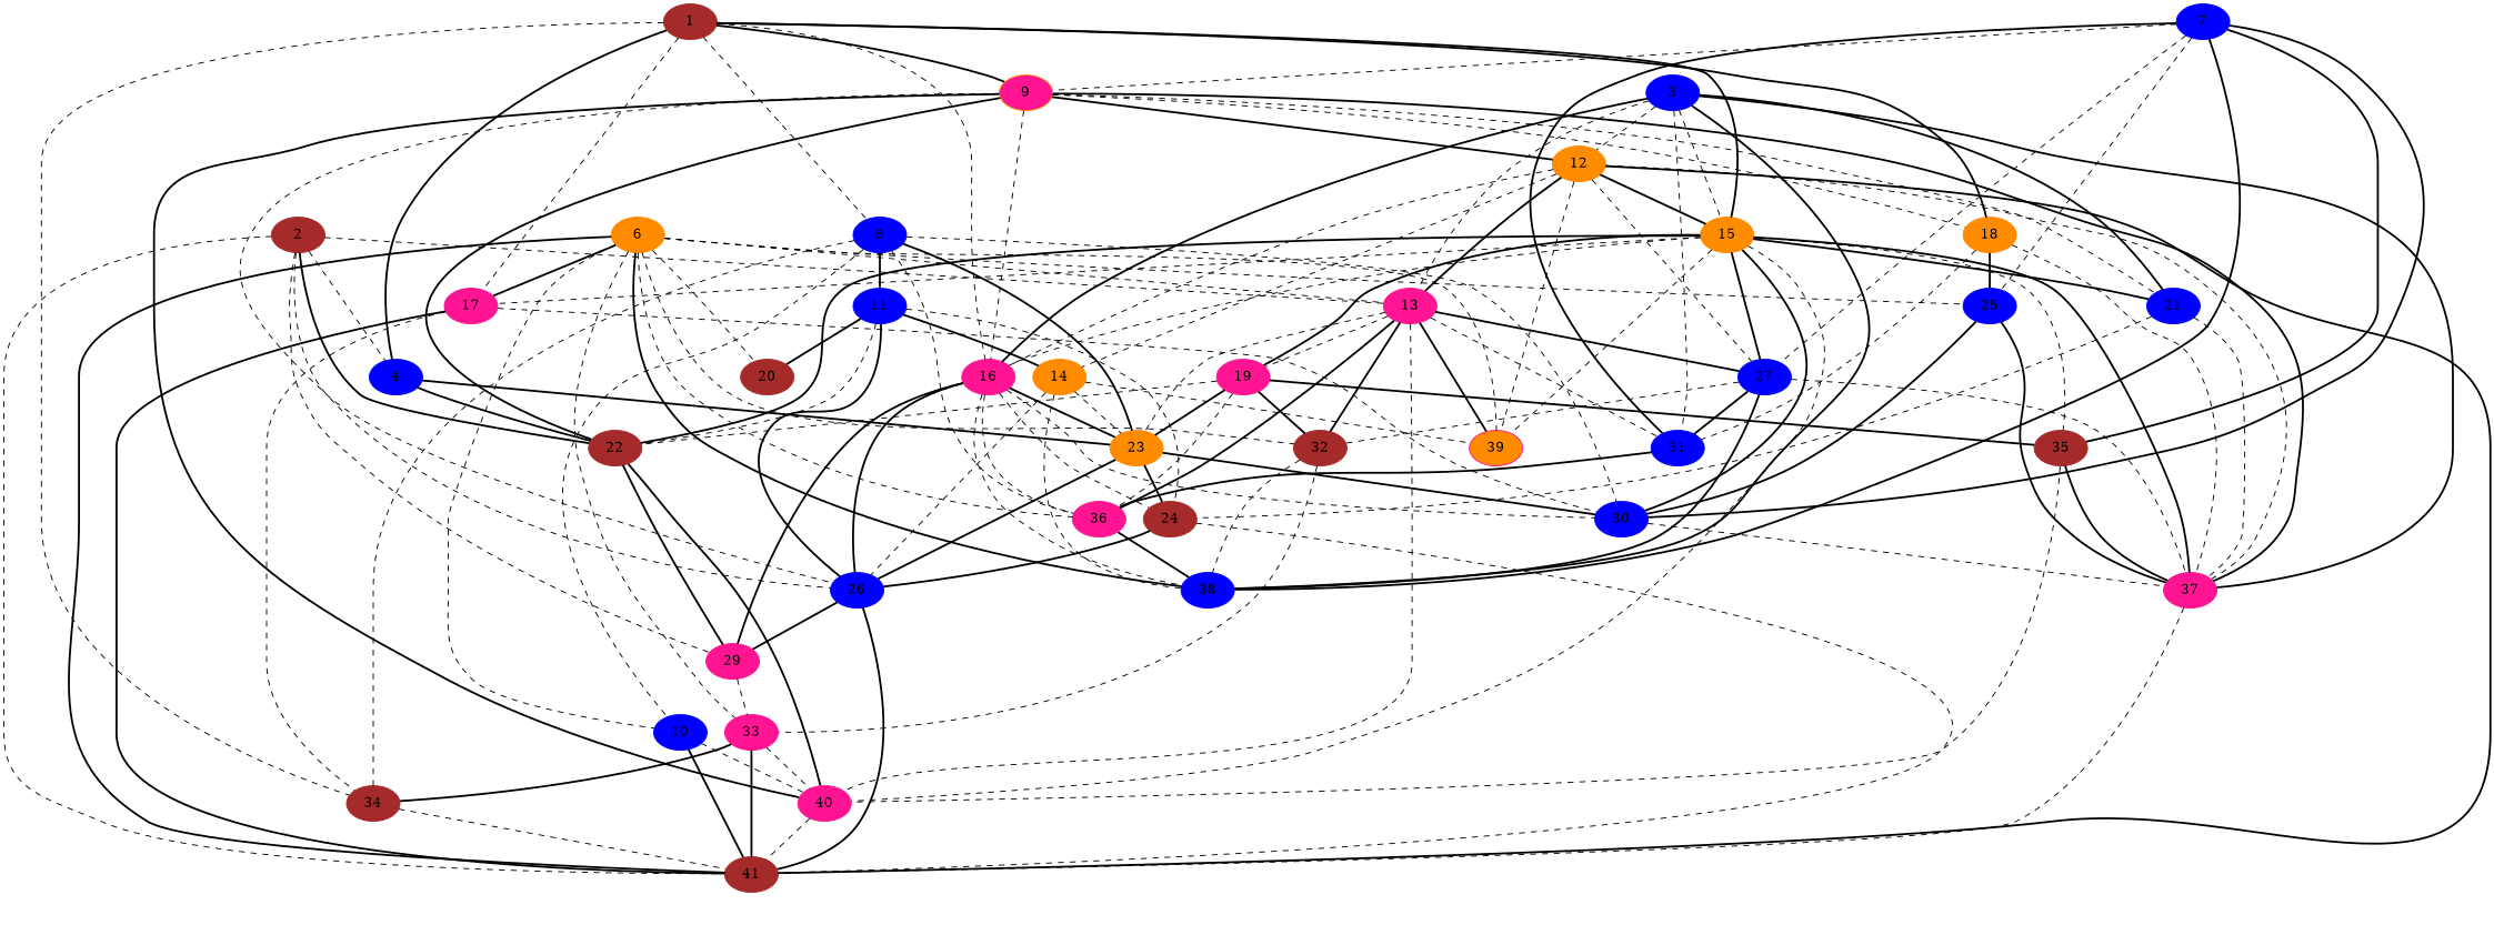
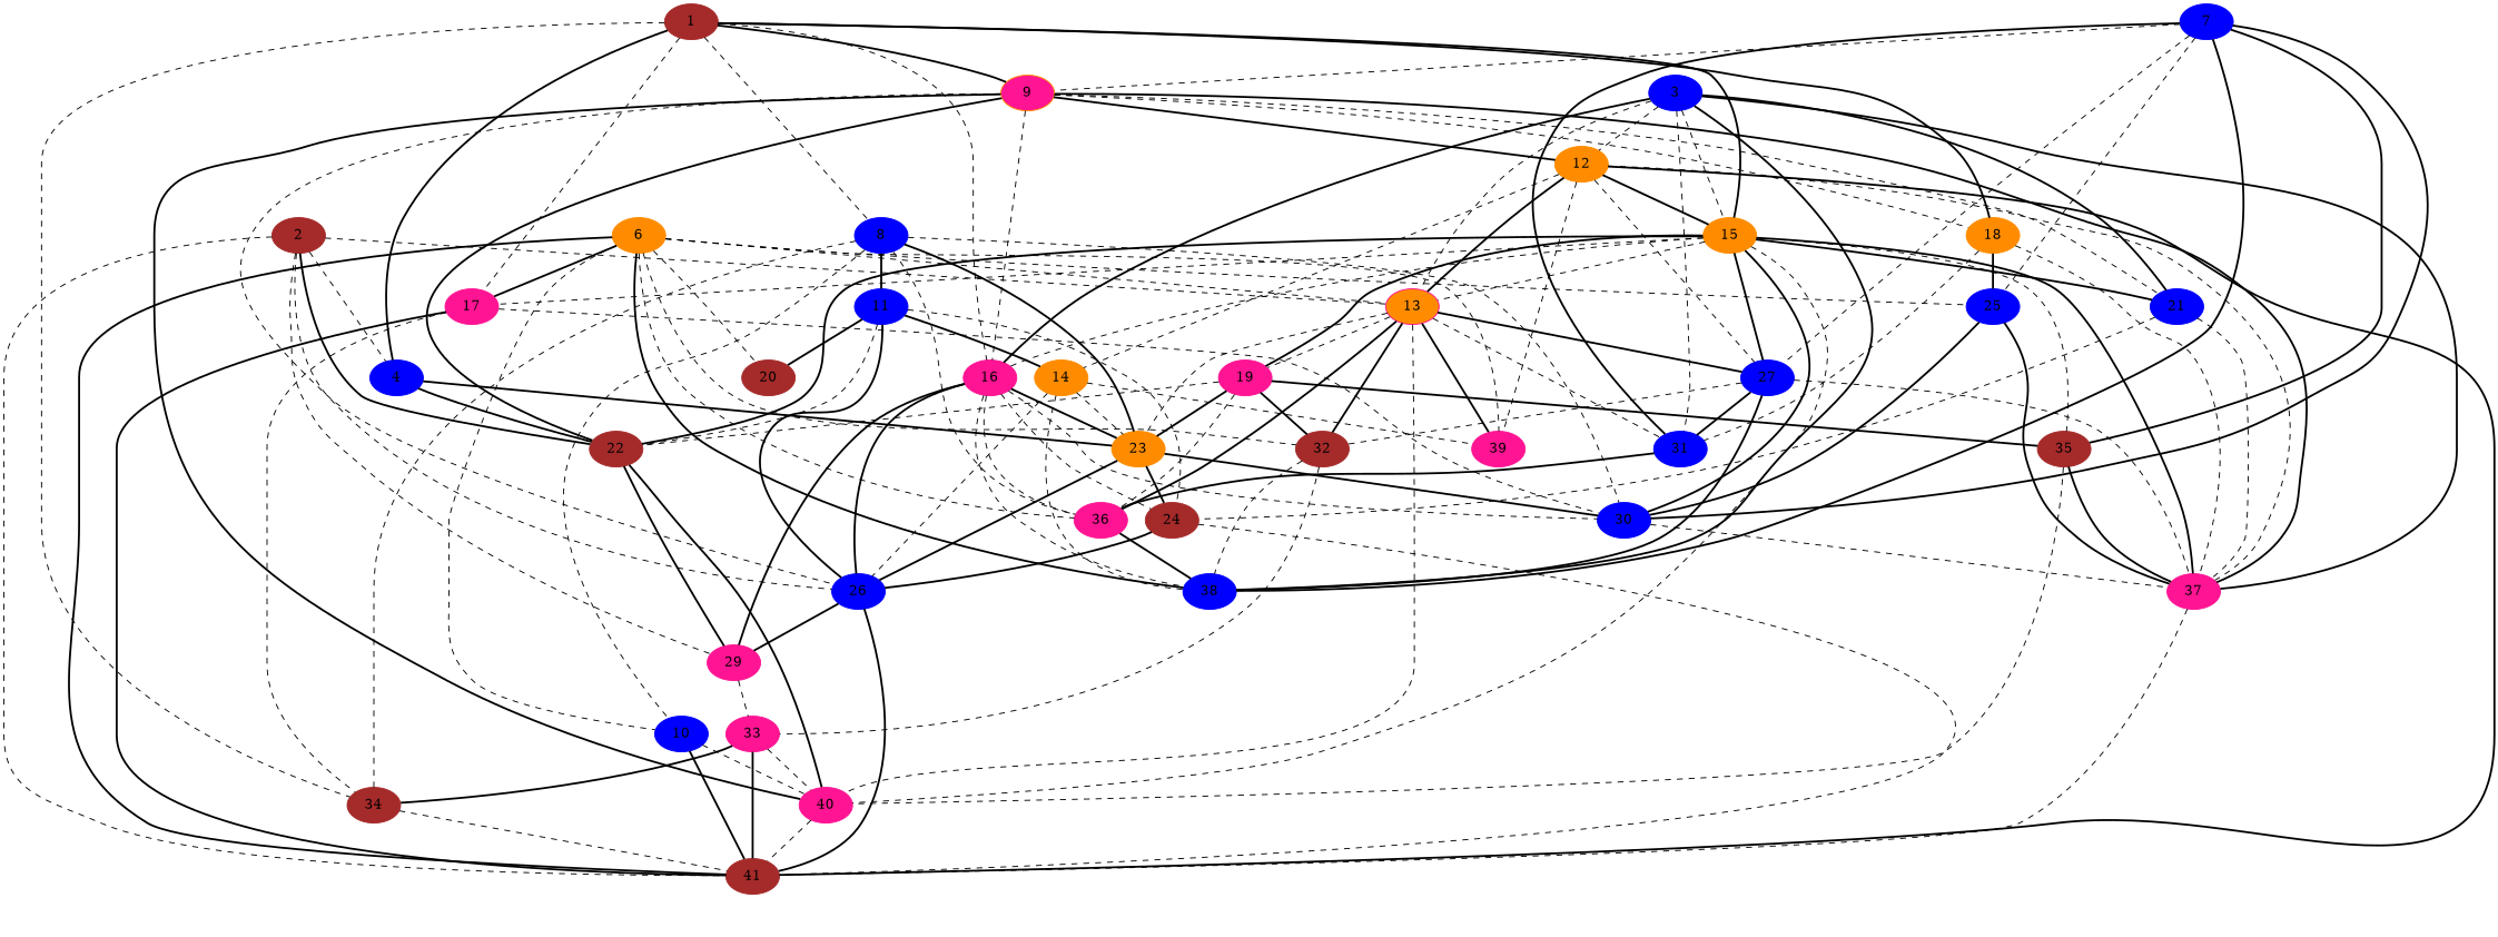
  graph {
    node [color=blue style=filled]
    edge [style=dashed weight=1.0]
    1 [color=brown]
    4
    8
    9 [color=darkorange fillcolor=deeppink]
    15 [color=darkorange]
    16 [color=deeppink]
    17 [color=deeppink]
    18 [color=darkorange]
    34 [color=brown]
    22 [color=brown]
    23 [color=darkorange]
    10
    36 [color=deeppink]
    30
    11
    26
    12 [color=darkorange]
    21
    37 [color=deeppink]
    40 [color=deeppink]
    19 [color=deeppink]
-   39 [color=deeppink fillcolor=darkorange]
+   39 [color=deeppink]
    27
    35 [color=brown]
    29 [color=deeppink]
    38
    24 [color=brown]
    41 [color=brown]
    31
    25
    2 [color=brown]
-   13 [color=deeppink]
+   13 [color=deeppink fillcolor=darkorange]
    32 [color=brown]
    33 [color=deeppink]
    3
    14 [color=darkorange]
    6 [color=darkorange]
    20 [color=brown]
    7
    1 -- 4 [style=bold]
    1 -- 8
    1 -- 9 [style=bold]
    1 -- 15 [style=bold]
    1 -- 16
    1 -- 17
    1 -- 18 [style=bold]
    1 -- 34
    4 -- 22 [style=bold]
    4 -- 23 [style=bold]
    8 -- 34
    8 -- 23 [style=bold]
    8 -- 10
    8 -- 36
    8 -- 30
    8 -- 11 [style=bold]
    9 -- 16
    9 -- 18
    9 -- 22 [style=bold weight=2.0]
    9 -- 26 [weight=2.0]
    9 -- 12 [style=bold]
    9 -- 21
    9 -- 37 [style=bold]
    9 -- 40 [style=bold]
    15 -- 16
    15 -- 17
    15 -- 22 [style=bold weight=3.0]
    15 -- 30 [style=bold]
    15 -- 21 [style=bold]
    15 -- 37 [style=bold]
    15 -- 40
    15 -- 19 [style=bold]
-   15 -- 39 [weight=2.0]
+   15 -- 13 [weight=2.0]
    15 -- 27 [style=bold]
    15 -- 35
    16 -- 23 [style=bold]
    16 -- 36
    16 -- 30
    16 -- 26 [style=bold]
    16 -- 29 [style=bold]
    16 -- 38
    16 -- 24 [weight=2.0]
    17 -- 34
    17 -- 30
    17 -- 41 [style=bold]
    18 -- 37
    18 -- 31
    18 -- 25 [style=bold]
    34 -- 41
    22 -- 40 [style=bold]
    22 -- 29 [style=bold]
    23 -- 30 [style=bold]
    23 -- 26 [style=bold]
    23 -- 24 [style=bold weight=2.0]
    10 -- 40
    10 -- 41 [style=bold weight=2.0]
    36 -- 38 [style=bold weight=2.0]
    30 -- 37
    11 -- 22
    11 -- 26 [style=bold]
    11 -- 24
    11 -- 14 [style=bold]
    11 -- 20 [style=bold]
    26 -- 29 [style=bold]
    26 -- 41 [style=bold]
    12 -- 15 [style=bold]
-   12 -- 16
    12 -- 37
    12 -- 39
    12 -- 27
    12 -- 41 [style=bold]
    12 -- 13 [style=bold]
    12 -- 14
    21 -- 37 [weight=2.0]
    21 -- 24
    37 -- 41 [weight=2.0]
    40 -- 41
    19 -- 22 [weight=2.0]
    19 -- 23 [style=bold]
    19 -- 36 [weight=2.0]
    19 -- 35 [style=bold]
    19 -- 32 [style=bold weight=2.0]
    27 -- 37
    27 -- 38 [style=bold weight=2.0]
    27 -- 31 [style=bold]
    27 -- 32
    35 -- 37 [style=bold]
    35 -- 40
    29 -- 33
    24 -- 26 [style=bold weight=2.0]
    24 -- 41
    31 -- 36 [style=bold]
    25 -- 30 [style=bold]
    25 -- 37 [style=bold]
    2 -- 4
    2 -- 22 [style=bold]
    2 -- 26
    2 -- 29
    2 -- 41
    2 -- 13
    13 -- 23
    13 -- 36 [style=bold]
    13 -- 40 [weight=2.0]
    13 -- 19
    13 -- 39 [style=bold]
    13 -- 27 [style=bold]
    13 -- 31
    13 -- 32 [style=bold]
    32 -- 38
    32 -- 33
    33 -- 34 [style=bold]
    33 -- 40
    33 -- 41 [style=bold]
    3 -- 15
    3 -- 16 [style=bold]
    3 -- 12
    3 -- 21 [style=bold]
    3 -- 37 [style=bold]
    3 -- 38 [style=bold weight=2.0]
    3 -- 31
    3 -- 13
    14 -- 23
    14 -- 26
    14 -- 39
    14 -- 38
    6 -- 17 [style=bold]
    6 -- 10
    6 -- 36
    6 -- 39
    6 -- 38 [style=bold weight=2.0]
    6 -- 41 [style=bold]
    6 -- 25
    6 -- 13
    6 -- 32
-   6 -- 33
    6 -- 20 [weight=2.0]
    7 -- 9
    7 -- 30 [style=bold]
    7 -- 27
    7 -- 35 [style=bold]
    7 -- 38 [style=bold weight=2.0]
    7 -- 31 [style=bold]
    7 -- 25
  }
